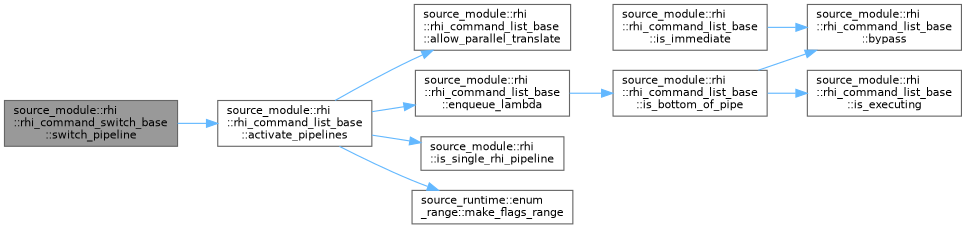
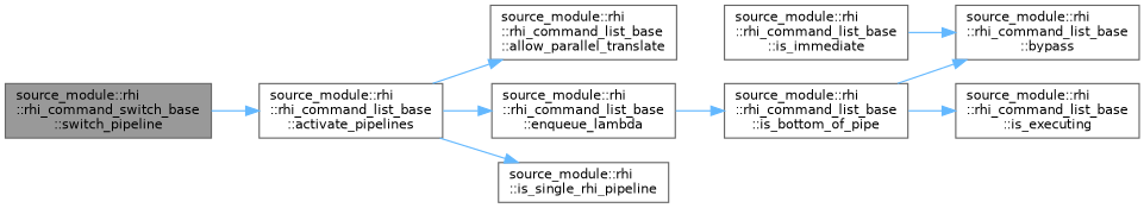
  digraph {
    rankdir=LR
    node [color=grey40 fillcolor=white fontname=Helvetica fontsize=10 shape=box style=filled]
    edge [color=steelblue1 fontname=Helvetica fontsize=10 labelfontname=Helvetica labelfontsize=10 style=solid]
    n1 [color=gray40 fillcolor=grey60 fontcolor=black height=0.2 label="source_module::rhi\l::rhi_command_switch_base\l::switch_pipeline" width=0.4]
    n2 [height=0.2 label="source_module::rhi\l::rhi_command_list_base\l::activate_pipelines" width=0.4]
    n3 [height=0.2 label="source_module::rhi\l::rhi_command_list_base\l::allow_parallel_translate" width=0.4]
    n4 [height=0.2 label="source_module::rhi\l::rhi_command_list_base\l::enqueue_lambda" width=0.4]
    n5 [height=0.2 label="source_module::rhi\l::is_single_rhi_pipeline" width=0.4]
-   n6 [height=0.2 label="source_runtime::enum\l_range::make_flags_range" width=0.4]
    n7 [height=0.2 label="source_module::rhi\l::rhi_command_list_base\l::is_bottom_of_pipe" width=0.4]
    n8 [height=0.2 label="source_module::rhi\l::rhi_command_list_base\l::bypass" width=0.4]
    n9 [height=0.2 label="source_module::rhi\l::rhi_command_list_base\l::is_executing" width=0.4]
    n10 [height=0.2 label="source_module::rhi\l::rhi_command_list_base\l::is_immediate" width=0.4]
    n1 -> n2
    n2 -> n3
    n2 -> n4
    n2 -> n5
-   n2 -> n6
    n4 -> n7
    n7 -> n8
    n7 -> n9
    n10 -> n8
  }
